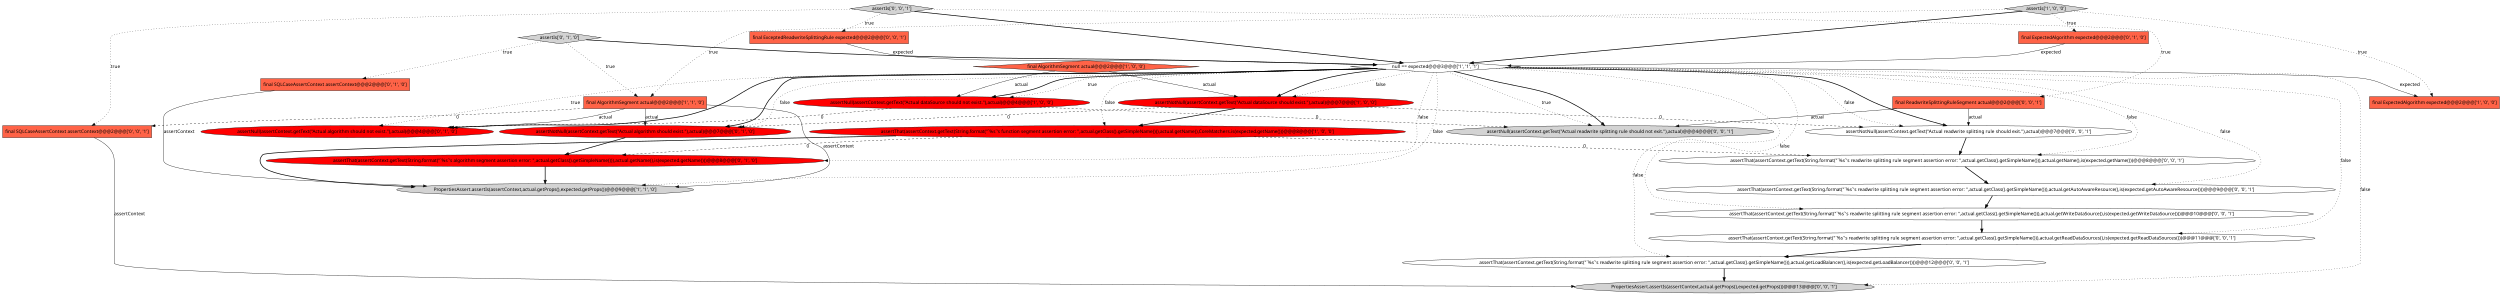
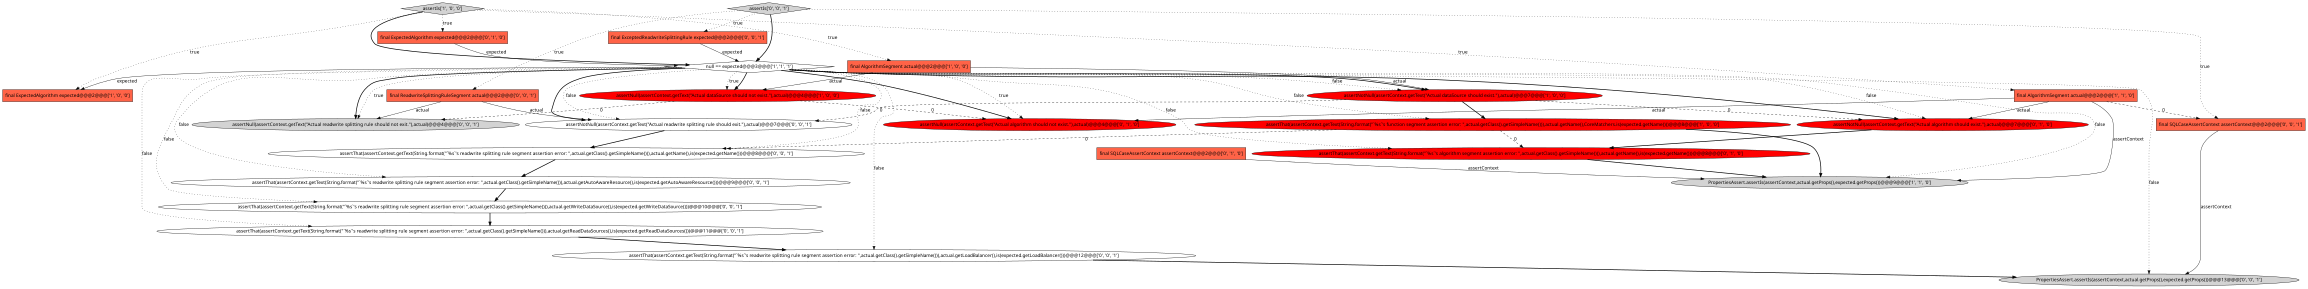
  digraph {
    fontname="Noto Sans"
    node [fillcolor=tomato fontname="Noto Sans" shape=ellipse style=filled]
    edge [fontname="Noto Sans" style=dotted]
    n1 [fillcolor=white label="null == expected@@@3@@@['1', '1', '1']" shape=diamond]
    n2 [fillcolor=red label="assertThat(assertContext.getText(String.format(\"`%s`'s algorithm segment assertion error: \",actual.getClass().getSimpleName())),actual.getName(),is(expected.getName()))@@@8@@@['0', '1', '0']"]
    n3 [fillcolor=lightgray label="PropertiesAssert.assertIs(assertContext,actual.getProps(),expected.getProps())@@@13@@@['0', '0', '1']"]
    n4 [fillcolor=white label="assertThat(assertContext.getText(String.format(\"`%s`'s readwrite splitting rule segment assertion error: \",actual.getClass().getSimpleName())),actual.getAutoAwareResource(),is(expected.getAutoAwareResource()))@@@9@@@['0', '0', '1']"]
    n5 [fillcolor=lightgray label="assertNull(assertContext.getText(\"Actual readwrite splitting rule should not exit.\"),actual)@@@4@@@['0', '0', '1']"]
    n6 [fillcolor=red label="assertThat(assertContext.getText(String.format(\"`%s`'s function segment assertion error: \",actual.getClass().getSimpleName())),actual.getName(),CoreMatchers.is(expected.getName()))@@@8@@@['1', '0', '0']"]
    n7 [fillcolor=red label="assertNotNull(assertContext.getText(\"Actual algorithm should exist.\"),actual)@@@7@@@['0', '1', '0']"]
    n8 [fillcolor=red label="assertNotNull(assertContext.getText(\"Actual dataSource should exist.\"),actual)@@@7@@@['1', '0', '0']"]
    n9 [fillcolor=red label="assertNull(assertContext.getText(\"Actual dataSource should not exist.\"),actual)@@@4@@@['1', '0', '0']"]
    n10 [fillcolor=white label="assertThat(assertContext.getText(String.format(\"`%s`'s readwrite splitting rule segment assertion error: \",actual.getClass().getSimpleName())),actual.getReadDataSources(),is(expected.getReadDataSources()))@@@11@@@['0', '0', '1']"]
    n11 [fillcolor=white label="assertThat(assertContext.getText(String.format(\"`%s`'s readwrite splitting rule segment assertion error: \",actual.getClass().getSimpleName())),actual.getName(),is(expected.getName()))@@@8@@@['0', '0', '1']"]
    n12 [fillcolor=lightgray label="PropertiesAssert.assertIs(assertContext,actual.getProps(),expected.getProps())@@@9@@@['1', '1', '0']"]
    n13 [fillcolor=red label="assertNull(assertContext.getText(\"Actual algorithm should not exist.\"),actual)@@@4@@@['0', '1', '0']"]
    n14 [fillcolor=white label="assertNotNull(assertContext.getText(\"Actual readwrite splitting rule should exit.\"),actual)@@@7@@@['0', '0', '1']"]
    n15 [fillcolor=white label="assertThat(assertContext.getText(String.format(\"`%s`'s readwrite splitting rule segment assertion error: \",actual.getClass().getSimpleName())),actual.getLoadBalancer(),is(expected.getLoadBalancer()))@@@12@@@['0', '0', '1']"]
    n16 [fillcolor=white label="assertThat(assertContext.getText(String.format(\"`%s`'s readwrite splitting rule segment assertion error: \",actual.getClass().getSimpleName())),actual.getWriteDataSource(),is(expected.getWriteDataSource()))@@@10@@@['0', '0', '1']"]
    n17 [label="final ExpectedAlgorithm expected@@@2@@@['1', '0', '0']" shape=box]
-   n18 [fillcolor=lightgray label="assertIs['0', '1', '0']" shape=diamond]
    n19 [label="final SQLCaseAssertContext assertContext@@@2@@@['0', '1', '0']" shape=box]
    n20 [label="final AlgorithmSegment actual@@@2@@@['1', '1', '0']" shape=box]
    n21 [label="final ExpectedAlgorithm expected@@@2@@@['0', '1', '0']" shape=box]
    n22 [label="final SQLCaseAssertContext assertContext@@@2@@@['0', '0', '1']" shape=box]
    n23 [fillcolor=lightgray label="assertIs['0', '0', '1']" shape=diamond]
    n24 [label="final ExceptedReadwriteSplittingRule expected@@@2@@@['0', '0', '1']" shape=box]
    n25 [label="final ReadwriteSplittingRuleSegment actual@@@2@@@['0', '0', '1']" shape=box]
-   n26 [label="final AlgorithmSegment actual@@@2@@@['1', '0', '0']" shape=diamond]
+   n26 [label="final AlgorithmSegment actual@@@2@@@['1', '0', '0']" shape=box]
    n27 [fillcolor=lightgray label="assertIs['1', '0', '0']" shape=diamond]
    n1 -> n2 [label=false]
    n1 -> n3 [label=false]
    n1 -> n4 [label=false]
    n1 -> n5 [label=true]
    n1 -> n5 [style=bold]
    n1 -> n6 [label=false]
    n1 -> n7 [label=false]
    n1 -> n7 [style=bold]
    n1 -> n8 [label=false]
    n1 -> n8 [style=bold]
    n1 -> n9 [style=bold]
    n1 -> n9 [label=true]
    n1 -> n10 [label=false]
    n1 -> n11 [label=false]
    n1 -> n12 [label=false]
    n1 -> n13 [label=true]
    n1 -> n13 [style=bold]
    n1 -> n14 [label=false]
    n1 -> n14 [style=bold]
    n1 -> n15 [label=false]
    n1 -> n16 [label=false]
    n1 -> n17 [label=expected style=solid]
    n2 -> n12 [style=bold]
    n4 -> n16 [style=bold]
    n6 -> n2 [label=0 style=dashed]
    n6 -> n11 [label=0 style=dashed]
    n6 -> n12 [style=bold]
    n7 -> n2 [style=bold]
    n8 -> n6 [style=bold]
    n8 -> n7 [label=0 style=dashed]
    n8 -> n14 [label=0 style=dashed]
    n9 -> n5 [label=0 style=dashed]
    n9 -> n13 [label=0 style=dashed]
    n10 -> n15 [style=bold]
    n11 -> n4 [style=bold]
    n14 -> n11 [style=bold]
    n15 -> n3 [style=bold]
    n16 -> n10 [style=bold]
-   n18 -> n1 [style=bold]
-   n18 -> n19 [label=true]
-   n18 -> n20 [label=true]
    n19 -> n12 [label=assertContext style=solid]
    n20 -> n7 [label=actual style=solid]
    n20 -> n12 [label=assertContext style=solid]
    n20 -> n13 [label=actual style=solid]
    n20 -> n22 [label=0 style=dashed]
    n21 -> n1 [label=expected style=solid]
    n22 -> n3 [label=assertContext style=solid]
    n23 -> n1 [style=bold]
    n23 -> n22 [label=true]
    n23 -> n24 [label=true]
    n23 -> n25 [label=true]
    n24 -> n1 [label=expected style=solid]
    n25 -> n5 [label=actual style=solid]
    n25 -> n14 [label=actual style=solid]
    n26 -> n8 [label=actual style=solid]
    n26 -> n9 [label=actual style=solid]
    n27 -> n1 [style=bold]
    n27 -> n17 [label=true]
    n27 -> n20 [label=true]
    n27 -> n21 [label=true]
+   n27 -> n26 [label=true]
  }
